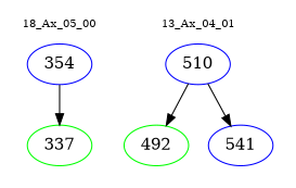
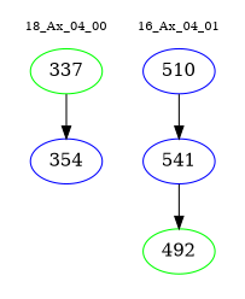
  digraph {
    node [color=blue]
    edge [color=black]
    n1 [label=354]
    n2 [color=green label=337]
    n3 [label=510]
    n4 [color=green label=492]
    n5 [label=541]
    subgraph cluster_1 {
      color=white
      fontsize=10
-     label="18_Ax_05_00"
+     label="18_Ax_04_00"
      n1
      n2
    }
    subgraph cluster_2 {
      color=white
      fontsize=10
-     label="13_Ax_04_01"
+     label="16_Ax_04_01"
      n3
      n4
      n5
    }
-   n1 -> n2
-   n3 -> n4
+   n2 -> n1
+   n5 -> n4
    n3 -> n5
  }
